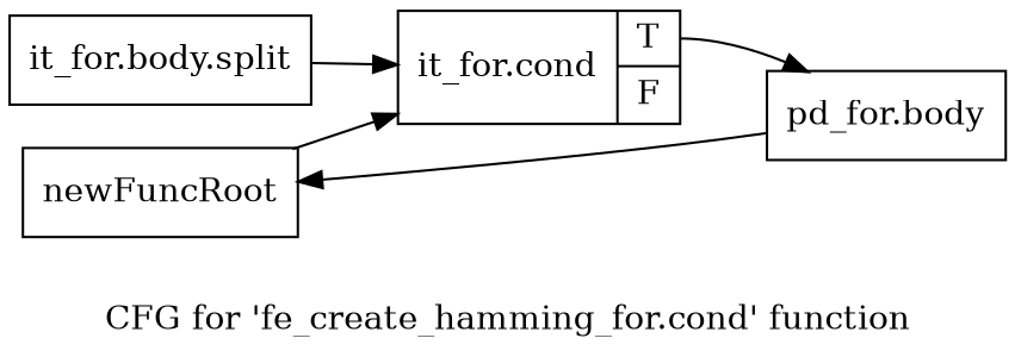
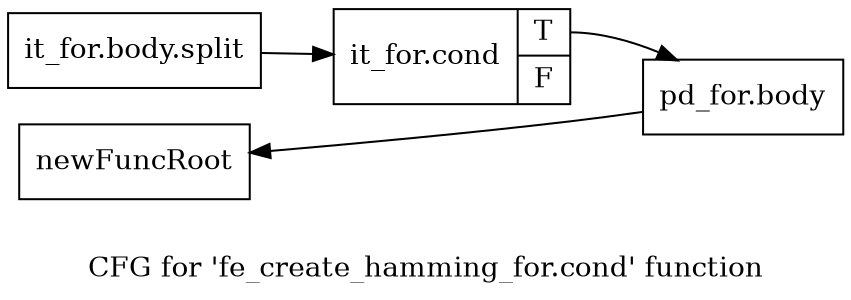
  digraph {
    fontname="DejaVu Serif"
    label="CFG for 'fe_create_hamming_for.cond' function"
    rankdir=LR
    node [fontname="DejaVu Serif" shape=record]
    edge [fontname="DejaVu Serif"]
    n1 [label="{newFuncRoot}"]
    n2 [label="{it_for.cond|{<s0>T|<s1>F}}"]
    n3 [label="{pd_for.body}"]
    n4 [label="{it_for.body.split}"]
-   n1 -> n2
    n2 -> n3 [tailport=s0]
    n3 -> n1
    n4 -> n2
  }
